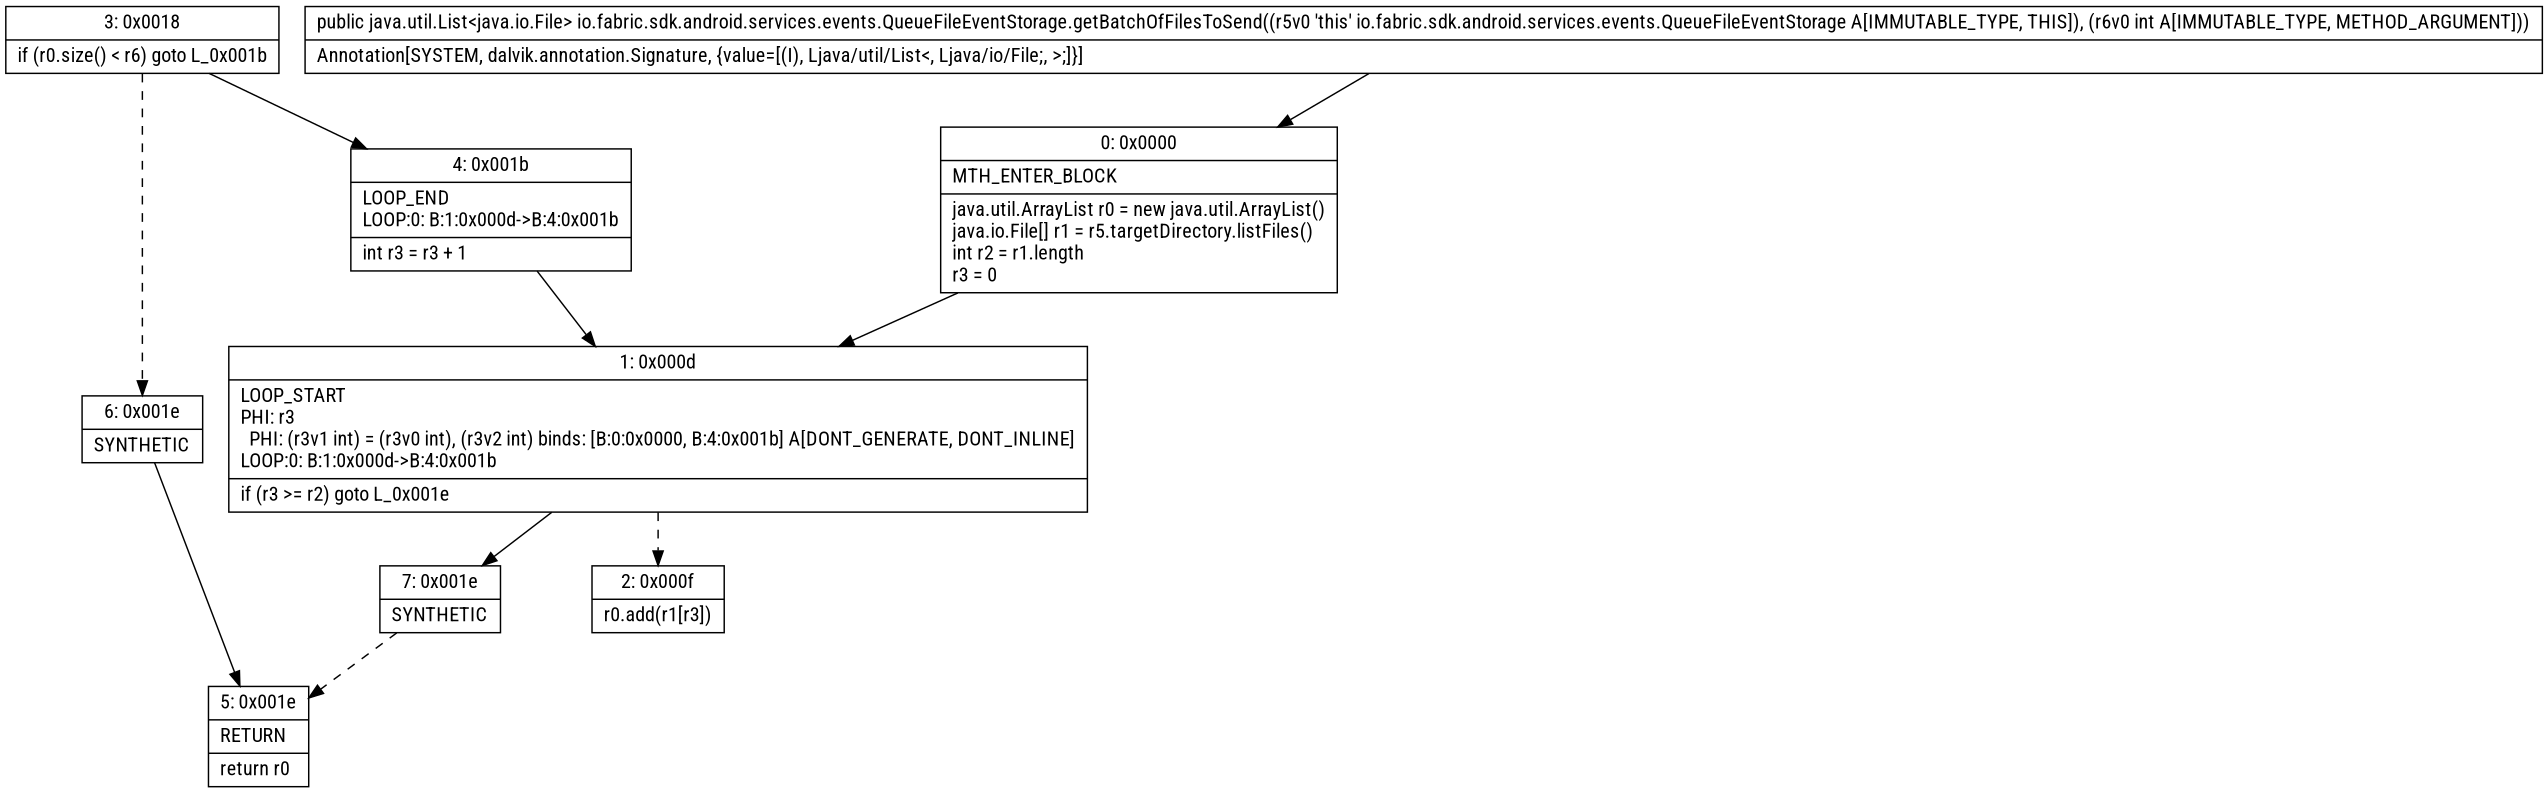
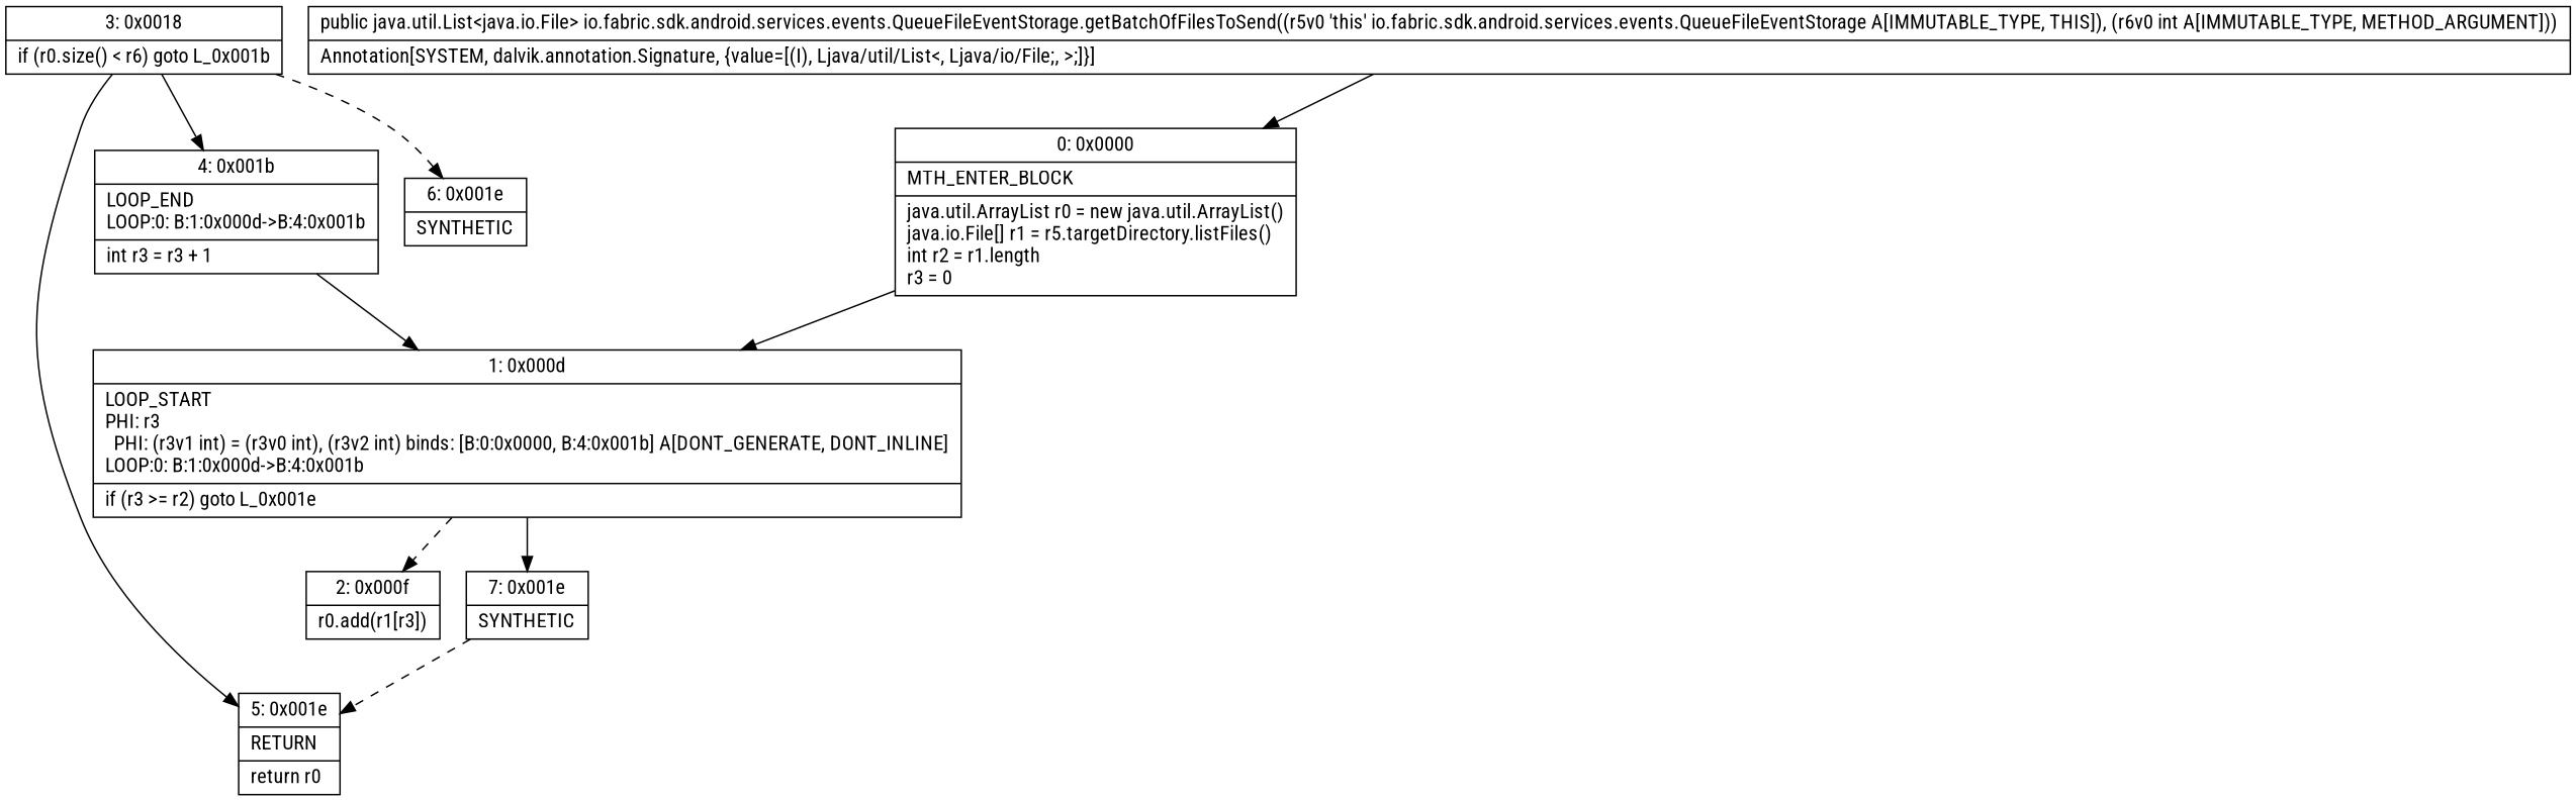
  digraph {
    fontname="Roboto Condensed"
    node [fontname="Roboto Condensed" shape=record]
    edge [fontname="Roboto Condensed"]
    n1 [label="{0\:\ 0x0000|MTH_ENTER_BLOCK\l|java.util.ArrayList r0 = new java.util.ArrayList()\ljava.io.File[] r1 = r5.targetDirectory.listFiles()\lint r2 = r1.length\lr3 = 0\l}"]
    n2 [label="{1\:\ 0x000d|LOOP_START\lPHI: r3 \l  PHI: (r3v1 int) = (r3v0 int), (r3v2 int) binds: [B:0:0x0000, B:4:0x001b] A[DONT_GENERATE, DONT_INLINE]\lLOOP:0: B:1:0x000d\-\>B:4:0x001b\l|if (r3 \>= r2) goto L_0x001e\l}"]
    n3 [label="{2\:\ 0x000f|r0.add(r1[r3])\l}"]
    n4 [label="{7\:\ 0x001e|SYNTHETIC\l}"]
    n5 [label="{5\:\ 0x001e|RETURN\l|return r0\l}"]
    n6 [label="{3\:\ 0x0018|if (r0.size() \< r6) goto L_0x001b\l}"]
    n7 [label="{4\:\ 0x001b|LOOP_END\lLOOP:0: B:1:0x000d\-\>B:4:0x001b\l|int r3 = r3 + 1\l}"]
    n8 [label="{6\:\ 0x001e|SYNTHETIC\l}"]
    n9 [label="{public java.util.List\<java.io.File\> io.fabric.sdk.android.services.events.QueueFileEventStorage.getBatchOfFilesToSend((r5v0 'this' io.fabric.sdk.android.services.events.QueueFileEventStorage A[IMMUTABLE_TYPE, THIS]), (r6v0 int A[IMMUTABLE_TYPE, METHOD_ARGUMENT]))  | Annotation[SYSTEM, dalvik.annotation.Signature, \{value=[(I), Ljava\/util\/List\<, Ljava\/io\/File;, \>;]\}]\l}"]
    n1 -> n2
    n2 -> n3 [style=dashed]
    n2 -> n4
    n4 -> n5 [style=dashed]
    n6 -> n7
    n6 -> n8 [style=dashed]
    n7 -> n2
-   n8 -> n5
+   n6 -> n5
    n9 -> n1
  }
